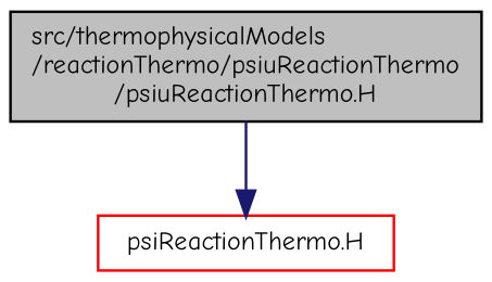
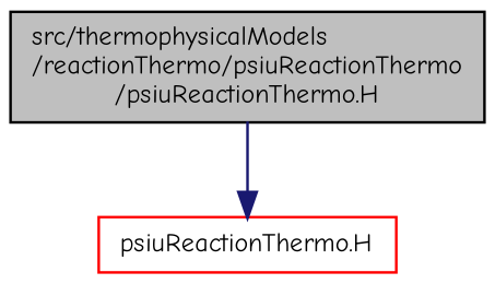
  digraph {
    fontname="Comic Neue"
    node [fontname="Comic Neue" fontsize=10 shape=record]
    n1 [color=black fillcolor=grey75 fontcolor=black height=0.2 label="src/thermophysicalModels\l/reactionThermo/psiuReactionThermo\l/psiuReactionThermo.H" style=filled width=0.4]
-   n2 [color=red height=0.2 label="psiReactionThermo.H" width=0.4]
+   n2 [color=red height=0.2 label="psiuReactionThermo.H" width=0.4]
    n1 -> n2 [color=midnightblue fontname="Comic Neue" fontsize=10 labelfontname=Helvetica labelfontsize=10 style=solid]
  }
